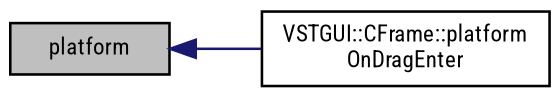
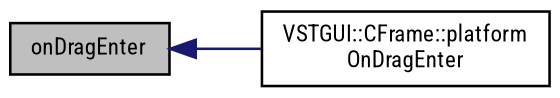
  digraph {
    rankdir=LR
    fontname="Roboto Condensed"
    node [color=black fontname="Roboto Condensed" fontsize=9 shape=record]
-   n1 [fillcolor=grey75 fontcolor=black height=0.2 label=platform style=filled width=0.4]
+   n1 [fillcolor=grey75 fontcolor=black height=0.2 label=onDragEnter style=filled width=0.4]
    n2 [height=0.2 label="VSTGUI::CFrame::platform\lOnDragEnter" width=0.4]
    n1 -> n2 [color=midnightblue dir=back fontname="Roboto Condensed" fontsize=9 labelfontname=Arial labelfontsize=9 style=solid]
  }
